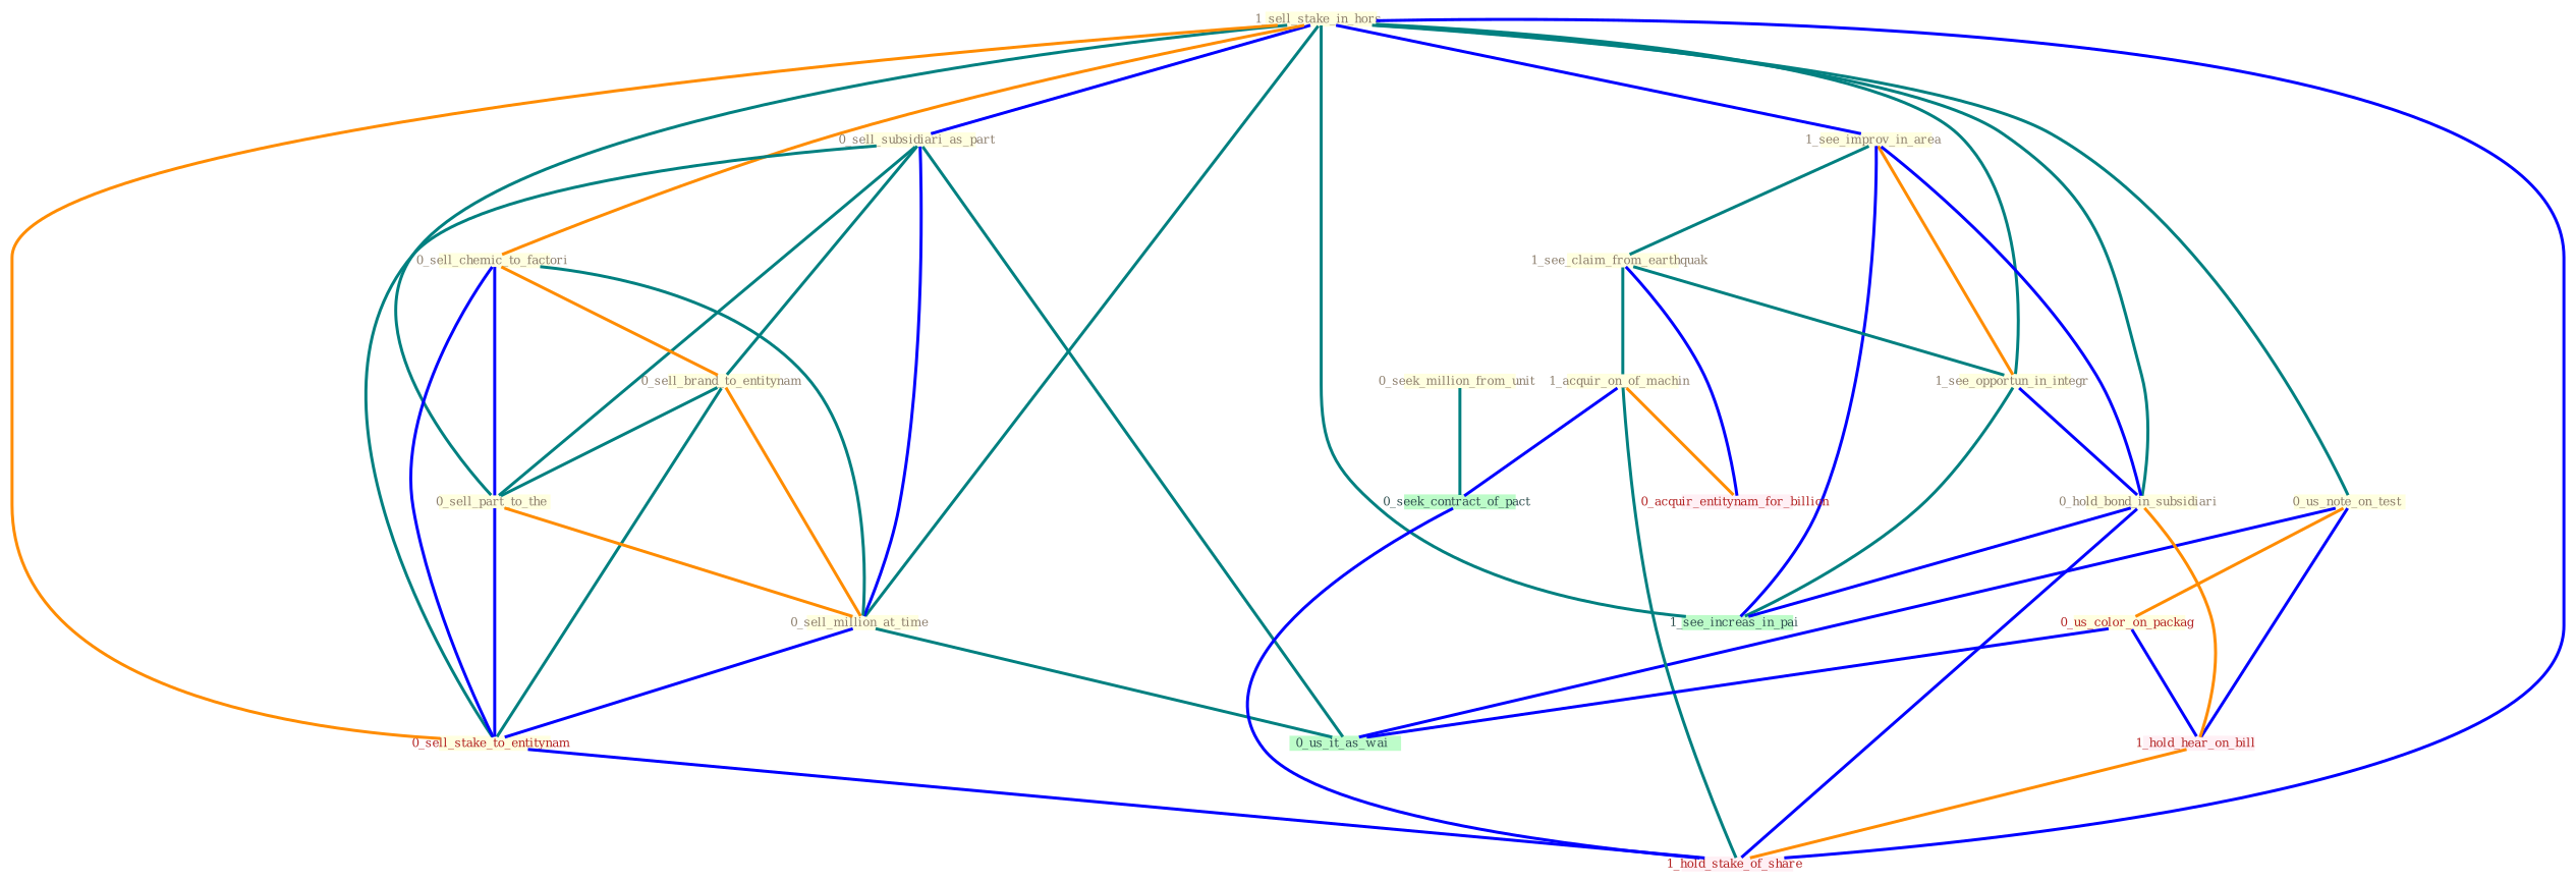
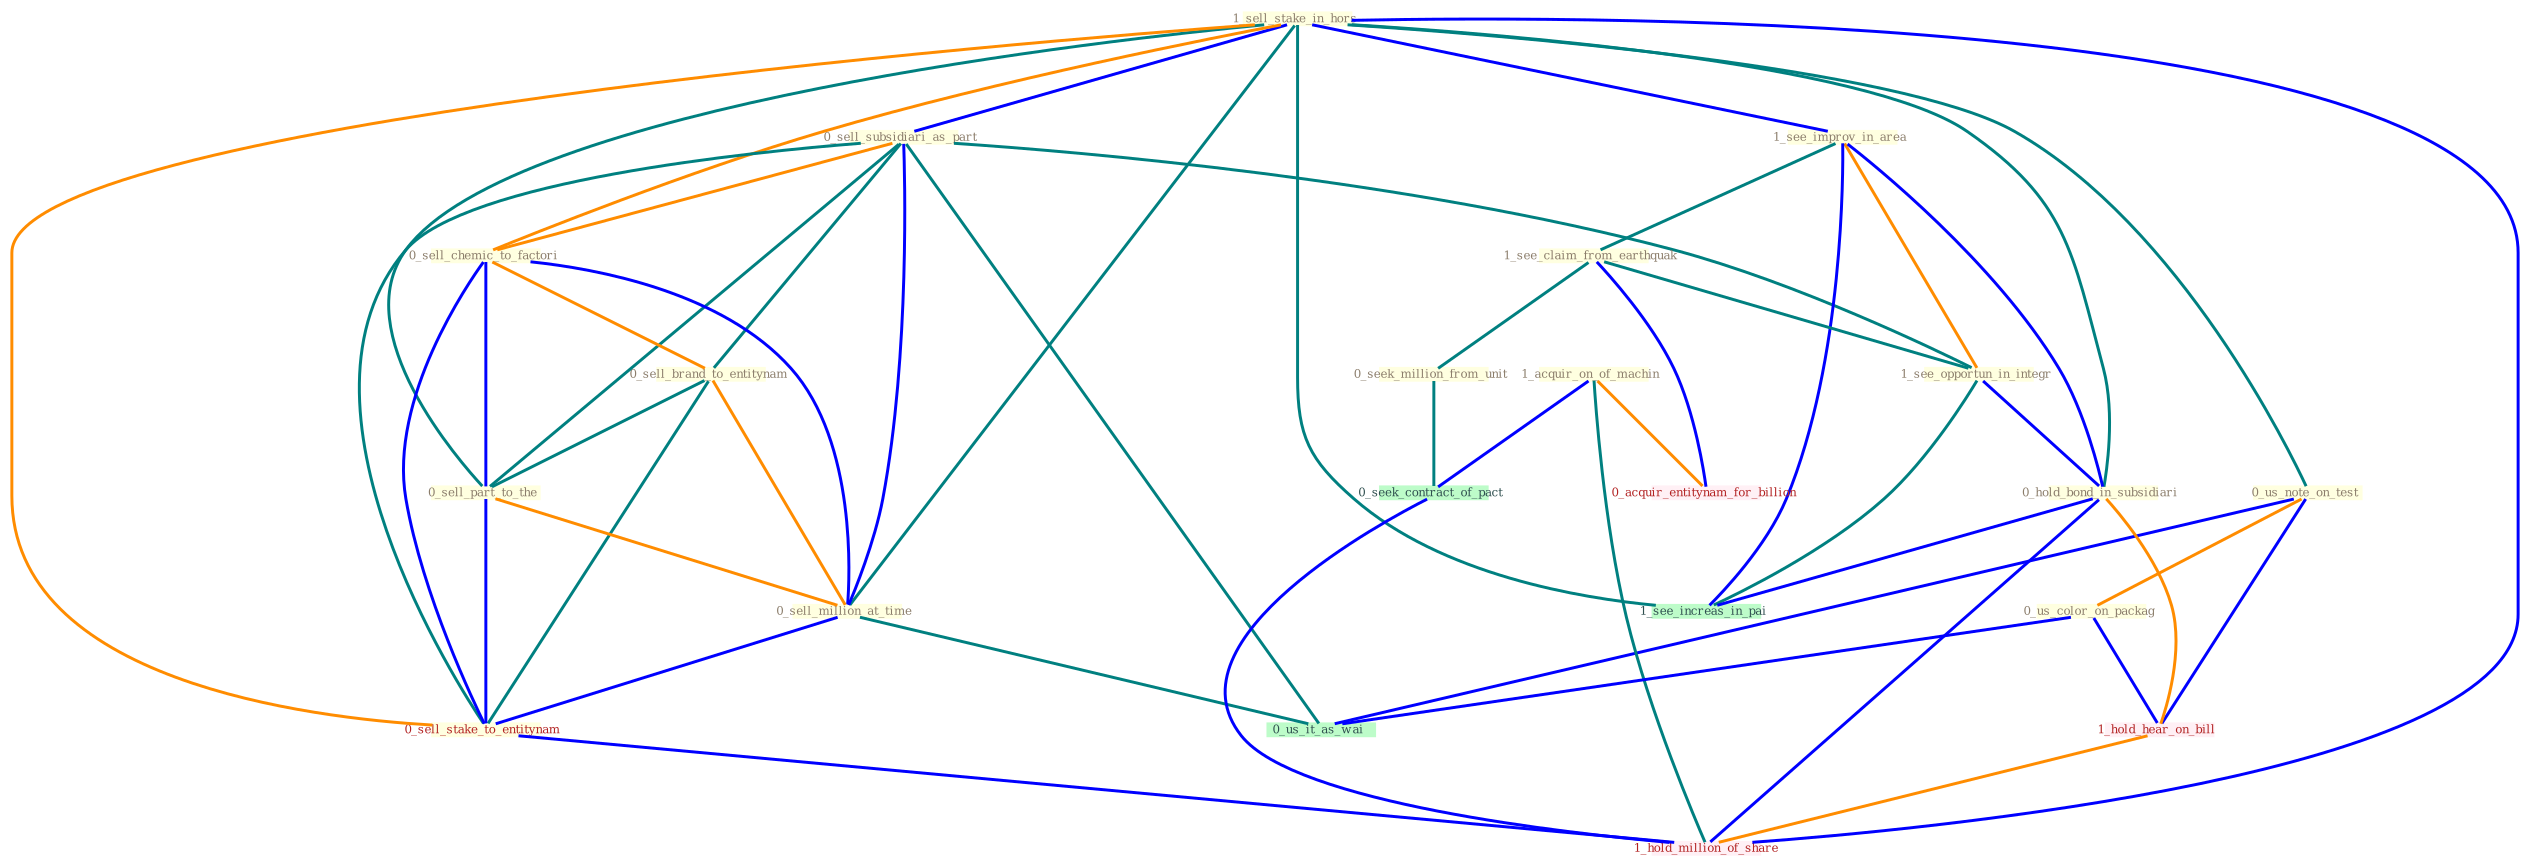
  graph {
    node [color="#ffffe0" fixedsize=true fontcolor="#8b7d6b" fontsize=4 shape=polygon style=filled]
    edge [color=blue w=1]
    "1_sell_stake_in_hors " [height=.06 width=.5]
    "0_sell_subsidiari_as_part " [height=.06 width=.5]
    "1_see_improv_in_area " [height=.06 width=.5]
    "0_sell_chemic_to_factori " [height=.06 width=.5]
    "0_us_note_on_test " [height=.06 width=.5]
    "1_see_claim_from_earthquak " [height=.06 width=.5]
    "0_sell_brand_to_entitynam " [height=.06 width=.5]
    "0_sell_part_to_the " [height=.06 width=.5]
    "1_acquir_on_of_machin " [height=.06 width=.5]
-   "0_us_color_on_packag " [fontcolor="#b22222" height=.06 width=.5]
+   "0_us_color_on_packag " [height=.06 width=.5]
    "0_sell_million_at_time " [height=.06 width=.5]
    "0_sell_stake_to_entitynam " [fontcolor="#b22222" height=.06 width=.5]
    "0_seek_million_from_unit " [height=.06 width=.5]
    "1_see_opportun_in_integr " [height=.06 width=.5]
    "0_hold_bond_in_subsidiari " [height=.06 width=.5]
    "0_acquir_entitynam_for_billion " [color="#fff0f5" fontcolor="#b22222" height=.06 width=.5]
    "1_hold_hear_on_bill " [color="#fff0f5" fontcolor="#b22222" height=.06 width=.5]
-   "1_hold_stake_of_share " [color="#fff0f5" fontcolor="#b22222" height=.06 width=.5]
+   "1_hold_stake_of_share " [color="#fff0f5" fontcolor="#b22222" height=.06 width=.5 label="1_hold_million_of_share"]
    "1_see_increas_in_pai " [color="#BDFCC9" fontcolor="#2f4f4f" height=.06 width=.5]
    "0_us_it_as_wai " [color="#BDFCC9" fontcolor="#2f4f4f" height=.06 width=.5]
    "0_seek_contract_of_pact " [color="#BDFCC9" fontcolor="#2f4f4f" height=.06 width=.5]
    subgraph sub_1 {
      "1_sell_stake_in_hors "
      "0_sell_subsidiari_as_part "
      "1_see_improv_in_area "
      "0_sell_chemic_to_factori "
      "0_us_note_on_test "
      "1_see_claim_from_earthquak "
      "0_sell_brand_to_entitynam "
      "0_sell_part_to_the "
      "1_acquir_on_of_machin "
      "0_us_color_on_packag "
      "0_sell_million_at_time "
      "0_sell_stake_to_entitynam "
      "0_seek_million_from_unit "
      "1_see_opportun_in_integr "
      "0_hold_bond_in_subsidiari "
    }
    subgraph sub_2 {
      "0_acquir_entitynam_for_billion "
      "1_hold_hear_on_bill "
      "1_hold_stake_of_share "
    }
    "1_sell_stake_in_hors " -- "0_sell_subsidiari_as_part "
    "1_sell_stake_in_hors " -- "1_see_improv_in_area "
    "1_sell_stake_in_hors " -- "0_sell_chemic_to_factori " [color=darkorange]
    "1_sell_stake_in_hors " -- "0_us_note_on_test " [color=teal]
    "1_sell_stake_in_hors " -- "0_sell_part_to_the " [color=teal]
    "1_sell_stake_in_hors " -- "0_sell_million_at_time " [color=teal]
    "1_sell_stake_in_hors " -- "0_sell_stake_to_entitynam " [color=darkorange w=2]
-   "1_sell_stake_in_hors " -- "1_see_opportun_in_integr " [color=teal]
+   "0_sell_subsidiari_as_part " -- "1_see_opportun_in_integr " [color=teal]
    "1_sell_stake_in_hors " -- "0_hold_bond_in_subsidiari " [color=teal]
    "1_sell_stake_in_hors " -- "1_hold_stake_of_share "
    "1_sell_stake_in_hors " -- "1_see_increas_in_pai " [color=teal]
+   "0_sell_subsidiari_as_part " -- "0_sell_chemic_to_factori " [color=darkorange]
    "0_sell_subsidiari_as_part " -- "0_sell_brand_to_entitynam " [color=teal]
    "0_sell_subsidiari_as_part " -- "0_sell_part_to_the " [color=teal]
    "0_sell_subsidiari_as_part " -- "0_sell_million_at_time "
    "0_sell_subsidiari_as_part " -- "0_sell_stake_to_entitynam " [color=teal]
    "0_sell_subsidiari_as_part " -- "0_us_it_as_wai " [color=teal]
    "1_see_improv_in_area " -- "1_see_claim_from_earthquak " [color=teal]
    "1_see_improv_in_area " -- "1_see_opportun_in_integr " [color=darkorange w=2]
    "1_see_improv_in_area " -- "0_hold_bond_in_subsidiari "
    "1_see_improv_in_area " -- "1_see_increas_in_pai " [w=2]
    "0_sell_chemic_to_factori " -- "0_sell_brand_to_entitynam " [color=darkorange w=2]
    "0_sell_chemic_to_factori " -- "0_sell_part_to_the " [w=2]
-   "0_sell_chemic_to_factori " -- "0_sell_million_at_time " [color=teal]
+   "0_sell_chemic_to_factori " -- "0_sell_million_at_time "
    "0_sell_chemic_to_factori " -- "0_sell_stake_to_entitynam " [w=2]
    "0_us_note_on_test " -- "0_us_color_on_packag " [color=darkorange w=2]
    "0_us_note_on_test " -- "1_hold_hear_on_bill "
    "0_us_note_on_test " -- "0_us_it_as_wai "
-   "1_see_claim_from_earthquak " -- "1_acquir_on_of_machin " [color=teal]
+   "1_see_claim_from_earthquak " -- "0_seek_million_from_unit " [color=teal]
    "1_see_claim_from_earthquak " -- "1_see_opportun_in_integr " [color=teal]
    "1_see_claim_from_earthquak " -- "0_acquir_entitynam_for_billion "
    "0_sell_brand_to_entitynam " -- "0_sell_part_to_the " [color=teal w=2]
    "0_sell_brand_to_entitynam " -- "0_sell_million_at_time " [color=darkorange]
    "0_sell_brand_to_entitynam " -- "0_sell_stake_to_entitynam " [color=teal w=3]
    "0_sell_part_to_the " -- "0_sell_million_at_time " [color=darkorange]
    "0_sell_part_to_the " -- "0_sell_stake_to_entitynam " [w=2]
    "1_acquir_on_of_machin " -- "0_acquir_entitynam_for_billion " [color=darkorange]
    "1_acquir_on_of_machin " -- "1_hold_stake_of_share " [color=teal]
    "1_acquir_on_of_machin " -- "0_seek_contract_of_pact "
    "0_us_color_on_packag " -- "1_hold_hear_on_bill "
    "0_us_color_on_packag " -- "0_us_it_as_wai "
    "0_sell_million_at_time " -- "0_sell_stake_to_entitynam "
    "0_sell_million_at_time " -- "0_us_it_as_wai " [color=teal]
    "0_sell_stake_to_entitynam " -- "1_hold_stake_of_share "
    "0_seek_million_from_unit " -- "0_seek_contract_of_pact " [color=teal]
    "1_see_opportun_in_integr " -- "0_hold_bond_in_subsidiari "
    "1_see_opportun_in_integr " -- "1_see_increas_in_pai " [color=teal w=2]
    "0_hold_bond_in_subsidiari " -- "1_hold_hear_on_bill " [color=darkorange]
    "0_hold_bond_in_subsidiari " -- "1_hold_stake_of_share "
    "0_hold_bond_in_subsidiari " -- "1_see_increas_in_pai "
    "1_hold_hear_on_bill " -- "1_hold_stake_of_share " [color=darkorange]
    "0_seek_contract_of_pact " -- "1_hold_stake_of_share "
  }
